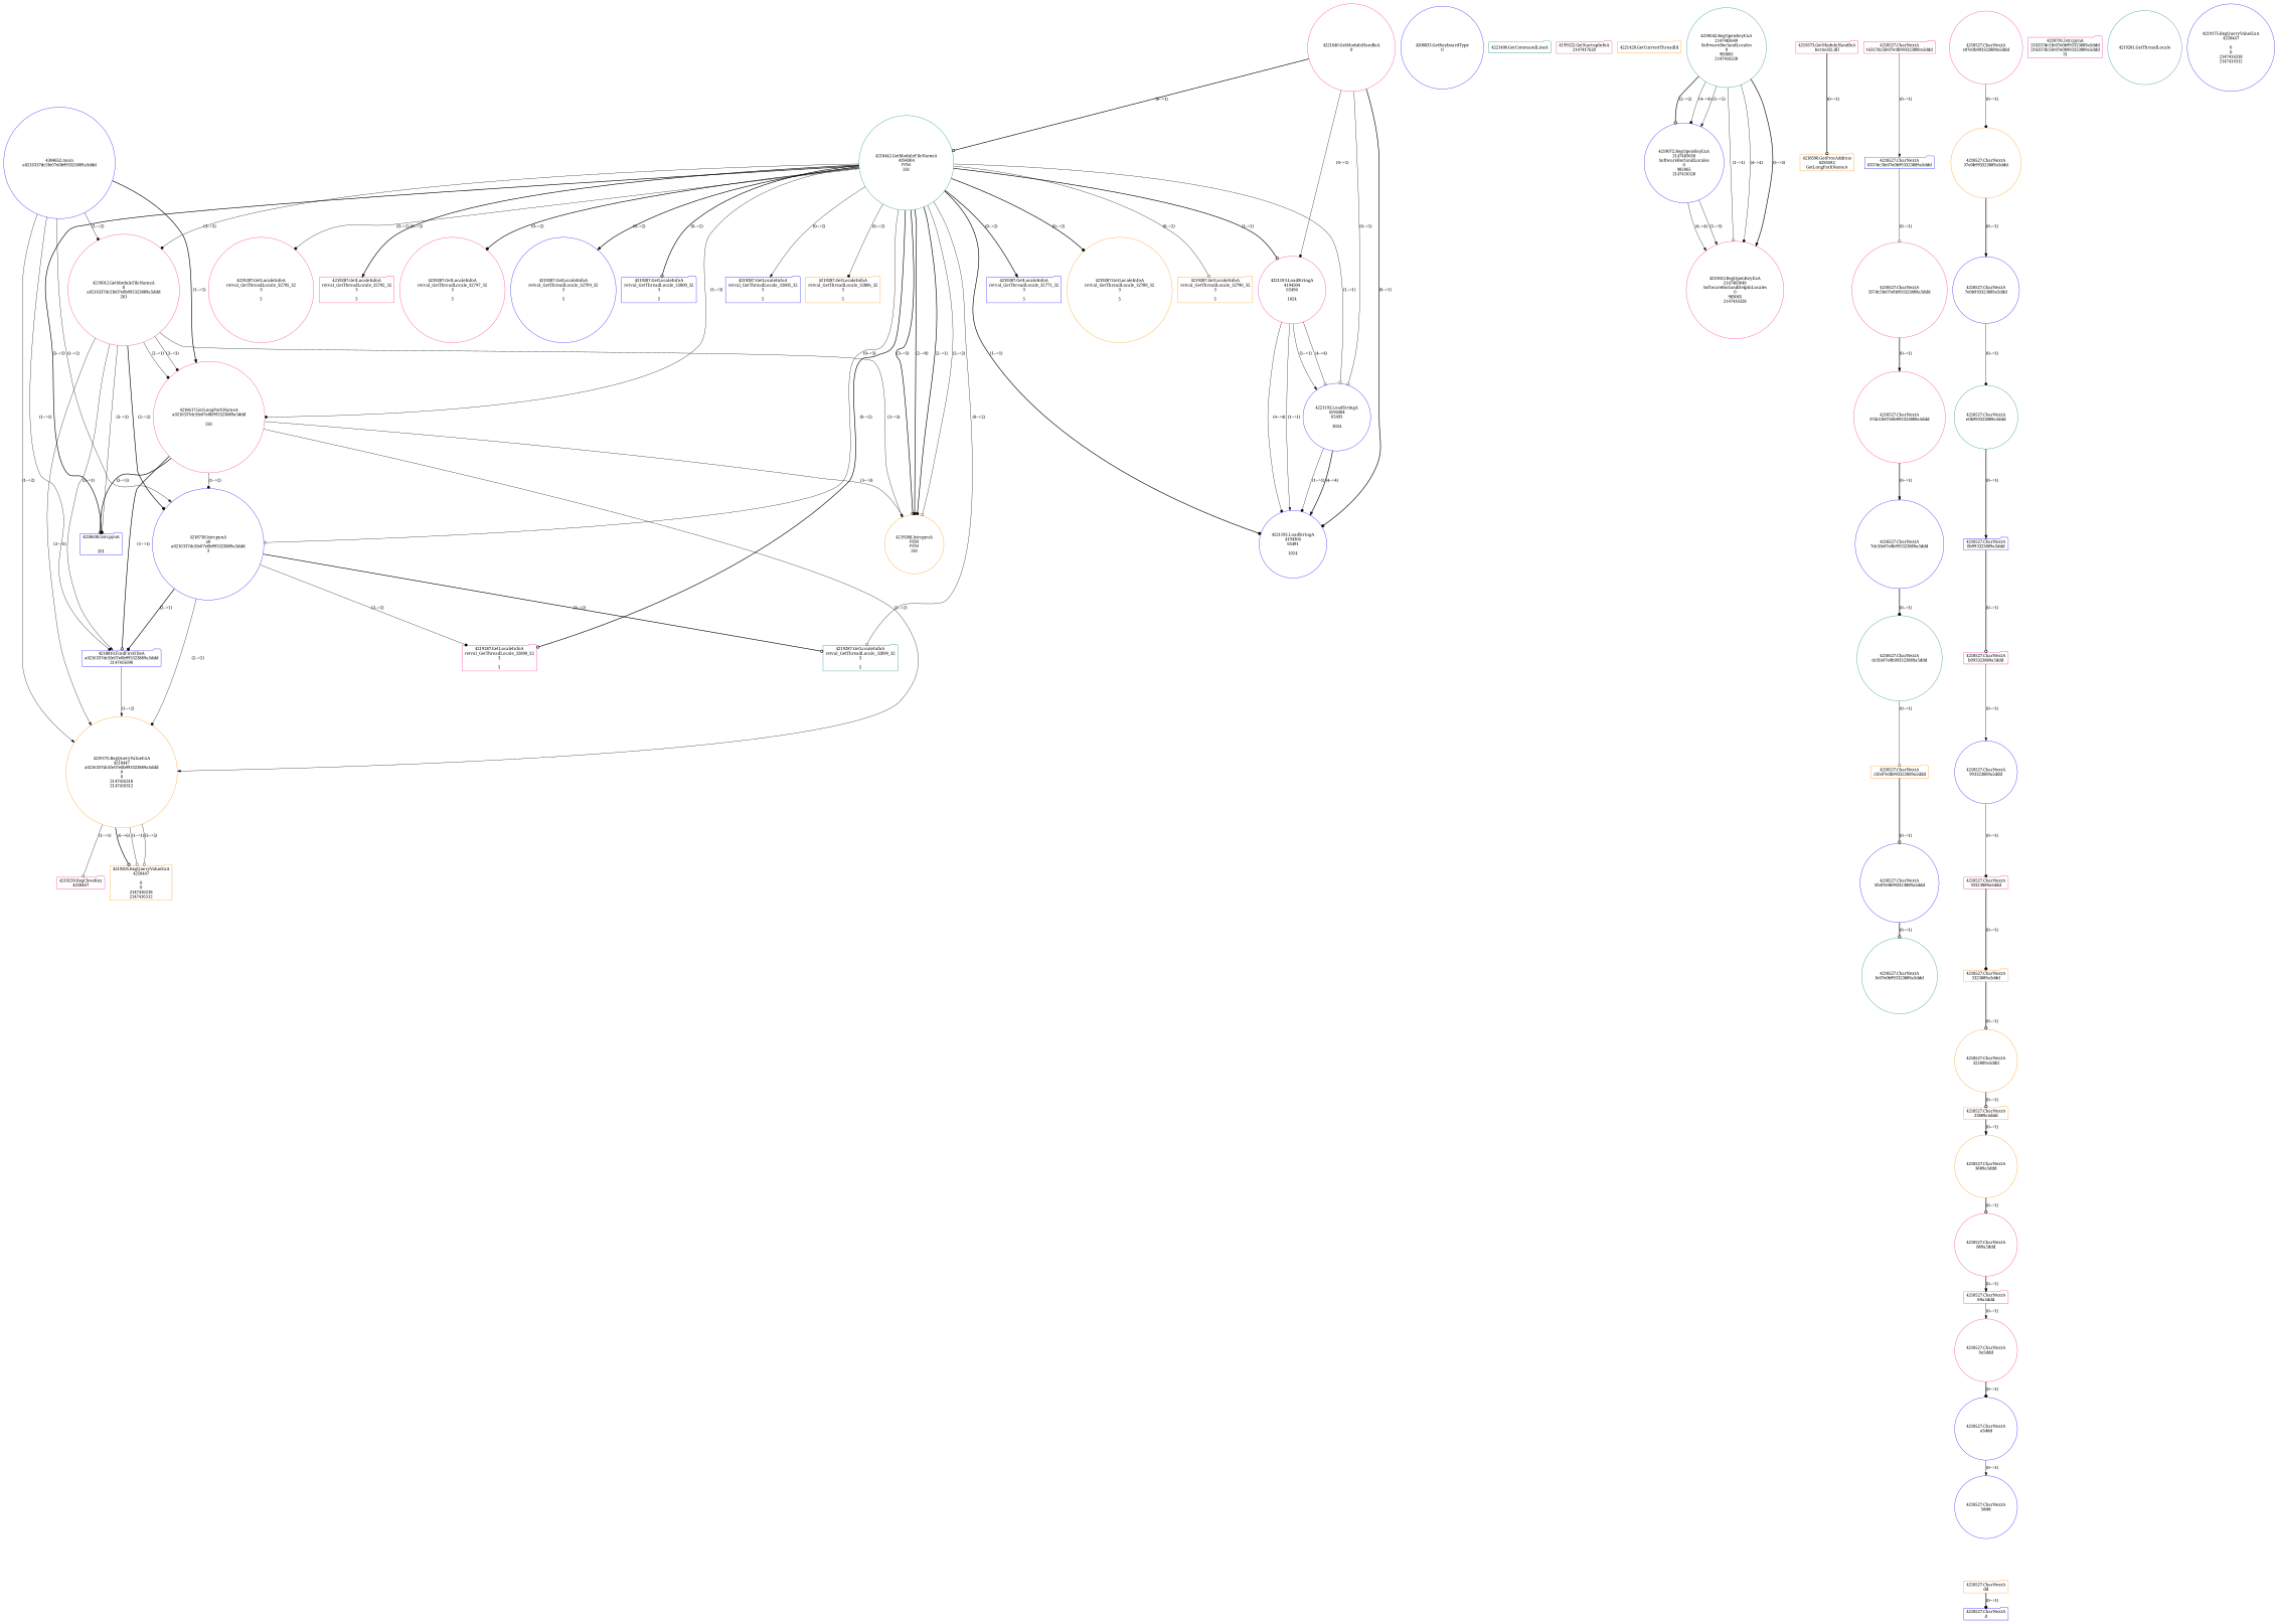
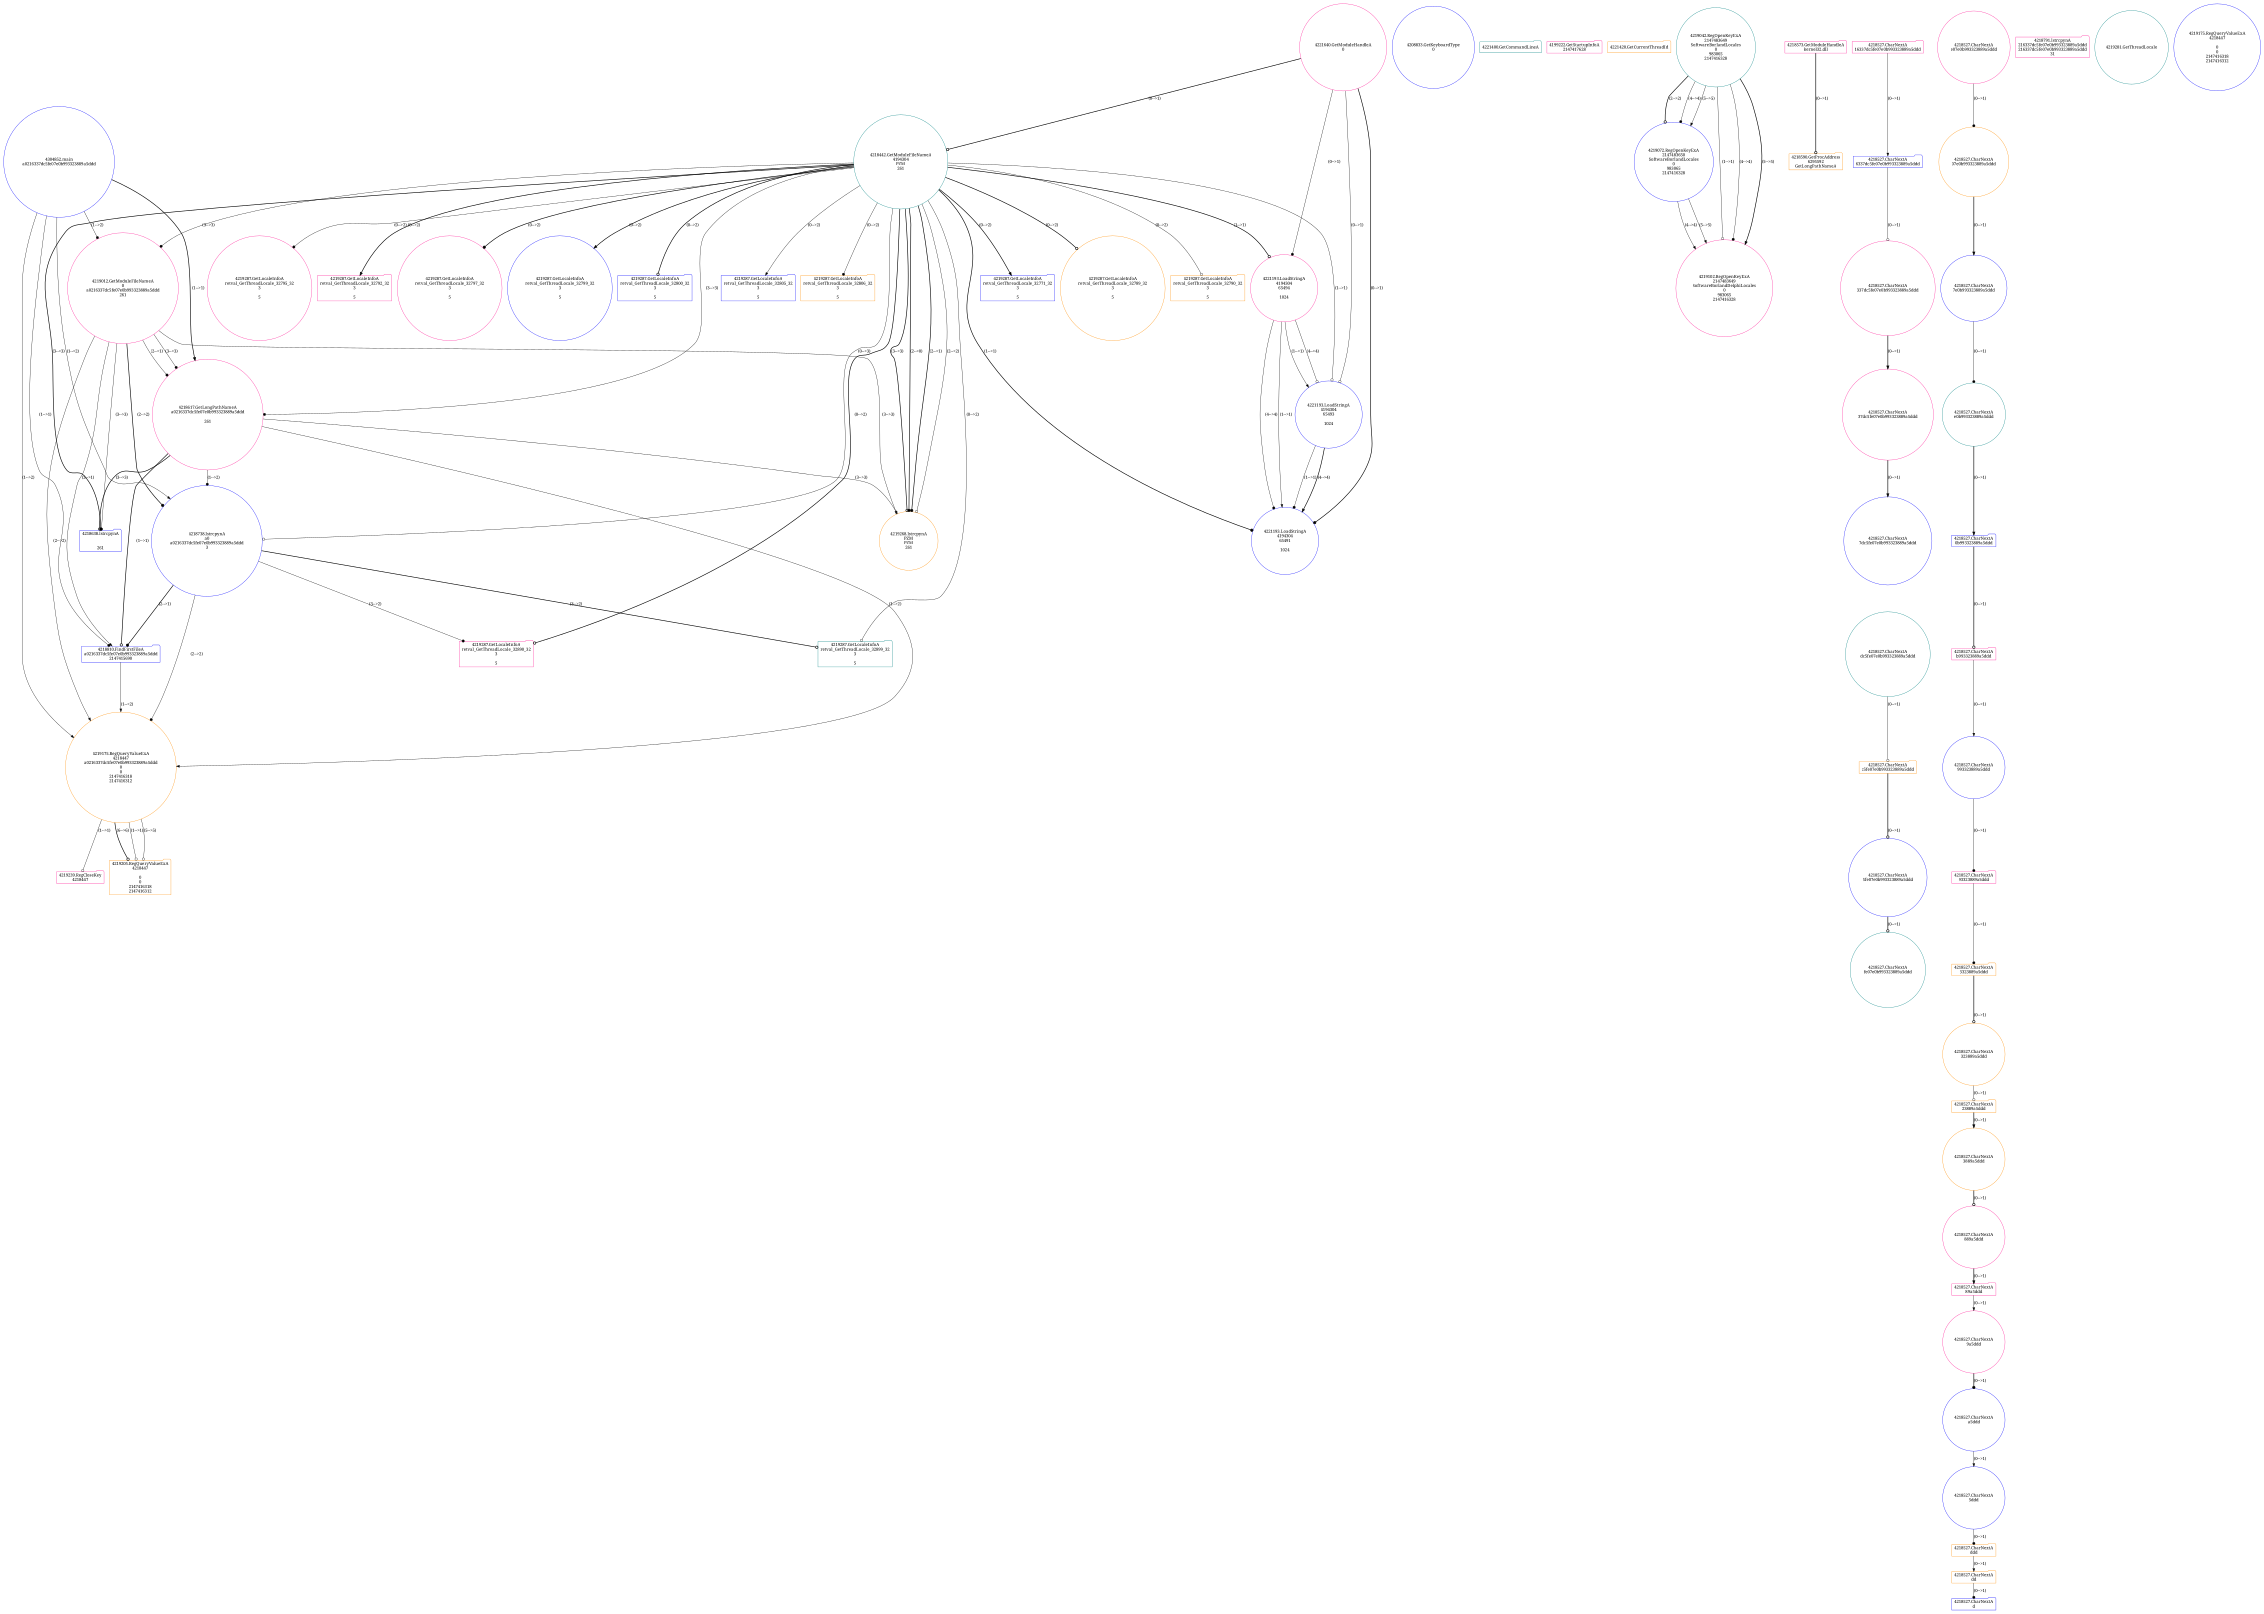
  digraph {
    fontname="Noto Serif"
    node [color=blue fontname="Noto Serif" shape=circle]
    edge [arrowhead=dot fontname="Noto Serif" style=solid]
    n1 [label="4304852.main\na0216337dc5fe07e0b993323889a5ddd"]
    n2 [color=deeppink label="4219012.GetModuleFileNameA\n0\na0216337dc5fe07e0b993323889a5ddd\n261"]
    n3 [color=deeppink label="4218617.GetLongPathNameA\na0216337dc5fe07e0b993323889a5ddd\n\n261"]
    n4 [label="4218738.lstrcpynA\na0\na0216337dc5fe07e0b993323889a5ddd\n3"]
    n5 [label="4218810.FindFirstFileA\na0216337dc5fe07e0b993323889a5ddd\n2147415690" shape=folder]
    n6 [color=darkorange label="4219175.RegQueryValueExA\n4218447\na0216337dc5fe07e0b993323889a5ddd\n0\n0\n2147416318\n2147416312"]
    n7 [color=darkorange label="4219268.lstrcpynA\nPZM\nPZM\n261"]
    n8 [label="4218638.lstrcpynA\n\n\n261" shape=folder]
    n9 [color=deeppink label="4219287.GetLocaleInfoA\nretval_GetThreadLocale_32890_32\n3\n\n5" shape=folder]
    n10 [color=teal label="4219287.GetLocaleInfoA\nretval_GetThreadLocale_32899_32\n3\n\n5" shape=folder]
    n11 [color=deeppink label="4219239.RegCloseKey\n4218447" shape=folder]
    n12 [color=darkorange label="4219205.RegQueryValueExA\n4218447\n\n0\n0\n2147416318\n2147416312" shape=folder]
    n13 [color=deeppink label="4221640.GetModuleHandleA\n0"]
    n14 [color=teal label="4218442.GetModuleFileNameA\n4194304\nPZM\n261"]
    n15 [color=deeppink label="4221193.LoadStringA\n4194304\n65494\n\n1024"]
    n16 [label="4221193.LoadStringA\n4194304\n65493\n\n1024"]
    n17 [label="4221193.LoadStringA\n4194304\n65491\n\n1024"]
    n18 [label="4219287.GetLocaleInfoA\nretval_GetThreadLocale_32771_32\n3\n\n5" shape=folder]
    n19 [color=darkorange label="4219287.GetLocaleInfoA\nretval_GetThreadLocale_32789_32\n3\n\n5"]
    n20 [color=darkorange label="4219287.GetLocaleInfoA\nretval_GetThreadLocale_32790_32\n3\n\n5" shape=folder]
    n21 [color=deeppink label="4219287.GetLocaleInfoA\nretval_GetThreadLocale_32795_32\n3\n\n5"]
    n22 [color=deeppink label="4219287.GetLocaleInfoA\nretval_GetThreadLocale_32792_32\n3\n\n5" shape=folder]
    n23 [color=deeppink label="4219287.GetLocaleInfoA\nretval_GetThreadLocale_32797_32\n3\n\n5"]
    n24 [label="4219287.GetLocaleInfoA\nretval_GetThreadLocale_32799_32\n3\n\n5"]
    n25 [label="4219287.GetLocaleInfoA\nretval_GetThreadLocale_32800_32\n3\n\n5" shape=folder]
    n26 [label="4219287.GetLocaleInfoA\nretval_GetThreadLocale_32805_32\n3\n\n5" shape=folder]
    n27 [color=darkorange label="4219287.GetLocaleInfoA\nretval_GetThreadLocale_32806_32\n3\n\n5" shape=folder]
    n28 [label="4208833.GetKeyboardType\n0"]
    n29 [color=teal label="4221400.GetCommandLineA\n" shape=folder]
    n30 [color=deeppink label="4199222.GetStartupInfoA\n2147417628" shape=folder]
    n31 [color=darkorange label="4221420.GetCurrentThreadId\n" shape=folder]
    n32 [color=teal label="4219042.RegOpenKeyExA\n2147483649\nSoftware\Borland\Locales\n0\n983065\n2147416328"]
    n33 [label="4219072.RegOpenKeyExA\n2147483650\nSoftware\Borland\Locales\n0\n983065\n2147416328"]
    n34 [color=deeppink label="4219102.RegOpenKeyExA\n2147483649\nSoftware\Borland\Delphi\Locales\n0\n983065\n2147416328"]
    n35 [color=deeppink label="4218573.GetModuleHandleA\nkernel32.dll" shape=folder]
    n36 [color=darkorange label="4218590.GetProcAddress\n6295592\nGetLongPathNameA" shape=folder]
    n37 [color=deeppink label="4218527.CharNextA\n16337dc5fe07e0b993323889a5ddd" shape=folder]
    n38 [label="4218527.CharNextA\n6337dc5fe07e0b993323889a5ddd" shape=folder]
    n39 [color=deeppink label="4218527.CharNextA\n337dc5fe07e0b993323889a5ddd"]
    n40 [color=deeppink label="4218527.CharNextA\n37dc5fe07e0b993323889a5ddd"]
    n41 [label="4218527.CharNextA\n7dc5fe07e0b993323889a5ddd"]
    n42 [color=teal label="4218527.CharNextA\ndc5fe07e0b993323889a5ddd"]
    n43 [color=darkorange label="4218527.CharNextA\nc5fe07e0b993323889a5ddd" shape=folder]
    n44 [label="4218527.CharNextA\n5fe07e0b993323889a5ddd"]
    n45 [color=teal label="4218527.CharNextA\nfe07e0b993323889a5ddd"]
    n46 [color=deeppink label="4218527.CharNextA\ne07e0b993323889a5ddd"]
    n47 [color=darkorange label="4218527.CharNextA\n07e0b993323889a5ddd"]
    n48 [label="4218527.CharNextA\n7e0b993323889a5ddd"]
    n49 [color=teal label="4218527.CharNextA\ne0b993323889a5ddd"]
    n50 [label="4218527.CharNextA\n0b993323889a5ddd" shape=folder]
    n51 [color=deeppink label="4218527.CharNextA\nb993323889a5ddd" shape=folder]
    n52 [label="4218527.CharNextA\n993323889a5ddd"]
    n53 [color=deeppink label="4218527.CharNextA\n93323889a5ddd" shape=folder]
    n54 [color=darkorange label="4218527.CharNextA\n3323889a5ddd" shape=folder]
    n55 [color=darkorange label="4218527.CharNextA\n323889a5ddd"]
    n56 [color=darkorange label="4218527.CharNextA\n23889a5ddd" shape=folder]
    n57 [color=darkorange label="4218527.CharNextA\n3889a5ddd"]
    n58 [color=deeppink label="4218527.CharNextA\n889a5ddd"]
    n59 [color=deeppink label="4218527.CharNextA\n89a5ddd" shape=folder]
    n60 [color=deeppink label="4218527.CharNextA\n9a5ddd"]
    n61 [label="4218527.CharNextA\na5ddd"]
    n62 [label="4218527.CharNextA\n5ddd"]
+   n63 [color=darkorange label="4218527.CharNextA\nddd" shape=folder]
    n64 [color=darkorange label="4218527.CharNextA\ndd" shape=folder]
    n65 [label="4218527.CharNextA\nd" shape=folder]
    n66 [color=deeppink label="4218791.lstrcpynA\n216337dc5fe07e0b993323889a5ddd\n216337dc5fe07e0b993323889a5ddd\n31" shape=folder]
    n67 [color=teal label="4219281.GetThreadLocale\n"]
    n68 [label="4219175.RegQueryValueExA\n4218447\n\n0\n0\n2147416318\n2147416312"]
    n1 -> n2 [label="(1-->2)"]
    n1 -> n3 [arrowhead=normal label="(1-->1)" style=bold]
    n1 -> n4 [arrowhead=normal label="(1-->2)"]
    n1 -> n5 [label="(1-->1)"]
    n1 -> n6 [arrowhead=normal label="(1-->2)"]
    n2 -> n3 [label="(2-->1)"]
    n2 -> n3 [label="(3-->3)"]
    n2 -> n4 [label="(2-->2)" style=bold]
    n2 -> n5 [arrowhead=normal label="(2-->1)"]
    n2 -> n6 [arrowhead=normal label="(2-->2)"]
    n2 -> n7 [arrowhead=normal label="(3-->3)"]
    n2 -> n8 [label="(3-->3)"]
    n3 -> n4 [label="(1-->2)"]
    n3 -> n5 [arrowhead=odot label="(1-->1)" style=bold]
    n3 -> n6 [arrowhead=normal label="(1-->2)"]
    n3 -> n7 [arrowhead=odot label="(3-->3)"]
    n3 -> n8 [arrowhead=odot label="(3-->3)" style=bold]
    n4 -> n5 [label="(2-->1)" style=bold]
    n4 -> n6 [label="(2-->2)"]
    n4 -> n9 [label="(3-->2)"]
    n4 -> n10 [arrowhead=odot label="(3-->2)" style=bold]
    n5 -> n6 [arrowhead=normal label="(1-->2)"]
    n6 -> n11 [arrowhead=odot label="(1-->1)"]
    n6 -> n12 [arrowhead=odot label="(1-->1)"]
    n6 -> n12 [arrowhead=odot label="(5-->5)"]
    n6 -> n12 [arrowhead=odot label="(6-->6)" style=bold]
    n13 -> n14 [arrowhead=odot label="(0-->1)" style=bold]
    n13 -> n15 [label="(0-->1)"]
    n13 -> n16 [arrowhead=odot label="(0-->1)"]
    n13 -> n17 [label="(0-->1)" style=bold]
    n14 -> n2 [label="(3-->3)"]
    n14 -> n3 [label="(3-->3)"]
    n14 -> n4 [arrowhead=odot label="(0-->3)"]
    n14 -> n7 [label="(2-->1)" style=bold]
    n14 -> n7 [arrowhead=odot label="(2-->2)"]
    n14 -> n7 [arrowhead=odot label="(3-->3)" style=bold]
    n14 -> n7 [label="(2-->0)" style=bold]
    n14 -> n8 [label="(3-->3)" style=bold]
    n14 -> n9 [arrowhead=odot label="(0-->2)" style=bold]
    n14 -> n10 [arrowhead=odot label="(0-->2)"]
    n14 -> n15 [arrowhead=odot label="(1-->1)" style=bold]
    n14 -> n16 [arrowhead=odot label="(1-->1)"]
    n14 -> n17 [label="(1-->1)" style=bold]
    n14 -> n18 [arrowhead=normal label="(0-->2)" style=bold]
-   n14 -> n19 [label="(0-->2)" style=bold]
+   n14 -> n19 [arrowhead=odot label="(0-->2)" style=bold]
    n14 -> n20 [arrowhead=odot label="(0-->2)"]
    n14 -> n21 [label="(0-->2)"]
    n14 -> n22 [arrowhead=normal label="(0-->2)" style=bold]
    n14 -> n23 [label="(0-->2)" style=bold]
    n14 -> n24 [arrowhead=normal label="(0-->2)" style=bold]
    n14 -> n25 [arrowhead=odot label="(0-->2)" style=bold]
    n14 -> n26 [arrowhead=normal label="(0-->2)"]
    n14 -> n27 [label="(0-->2)"]
    n15 -> n16 [arrowhead=normal label="(1-->1)"]
    n15 -> n16 [arrowhead=odot label="(4-->4)"]
    n15 -> n17 [arrowhead=normal label="(1-->1)"]
    n15 -> n17 [label="(4-->4)"]
    n16 -> n17 [label="(1-->1)"]
    n16 -> n17 [arrowhead=normal label="(4-->4)" style=bold]
    n32 -> n33 [arrowhead=odot label="(2-->2)" style=bold]
    n32 -> n33 [label="(4-->4)"]
    n32 -> n33 [arrowhead=normal label="(5-->5)"]
    n32 -> n34 [arrowhead=odot label="(1-->1)"]
    n32 -> n34 [label="(4-->4)"]
    n32 -> n34 [arrowhead=normal label="(5-->5)" style=bold]
    n33 -> n34 [arrowhead=normal label="(4-->4)"]
    n33 -> n34 [arrowhead=normal label="(5-->5)"]
    n35 -> n36 [arrowhead=odot label="(0-->1)" style=bold]
    n37 -> n38 [arrowhead=normal label="(0-->1)"]
    n38 -> n39 [arrowhead=odot label="(0-->1)"]
    n39 -> n40 [arrowhead=normal label="(0-->1)" style=bold]
    n40 -> n41 [arrowhead=normal label="(0-->1)" style=bold]
-   n41 -> n42 [label="(0-->1)" style=bold]
    n42 -> n43 [arrowhead=odot label="(0-->1)"]
    n43 -> n44 [arrowhead=odot label="(0-->1)" style=bold]
    n44 -> n45 [arrowhead=odot label="(0-->1)" style=bold]
    n46 -> n47 [label="(0-->1)"]
    n47 -> n48 [arrowhead=normal label="(0-->1)" style=bold]
    n48 -> n49 [label="(0-->1)"]
    n49 -> n50 [arrowhead=normal label="(0-->1)" style=bold]
    n50 -> n51 [arrowhead=odot label="(0-->1)" style=bold]
    n51 -> n52 [arrowhead=normal label="(0-->1)"]
    n52 -> n53 [label="(0-->1)"]
-   n53 -> n54 [label="(0-->1)" style=bold]
+   n53 -> n54 [label="(0-->1)"]
    n54 -> n55 [arrowhead=odot label="(0-->1)" style=bold]
-   n55 -> n56 [arrowhead=odot label="(0-->1)" style=bold]
+   n55 -> n56 [arrowhead=odot label="(0-->1)"]
    n56 -> n57 [arrowhead=normal label="(0-->1)" style=bold]
    n57 -> n58 [arrowhead=odot label="(0-->1)" style=bold]
    n58 -> n59 [arrowhead=normal label="(0-->1)" style=bold]
    n59 -> n60 [arrowhead=normal label="(0-->1)"]
    n60 -> n61 [label="(0-->1)" style=bold]
    n61 -> n62 [arrowhead=normal label="(0-->1)"]
-   n64 -> n65 [label="(0-->1)" style=bold]
+   n62 -> n63 [label="(0-->1)"]
+   n63 -> n64 [arrowhead=normal label="(0-->1)"]
+   n64 -> n65 [label="(0-->1)"]
  }
